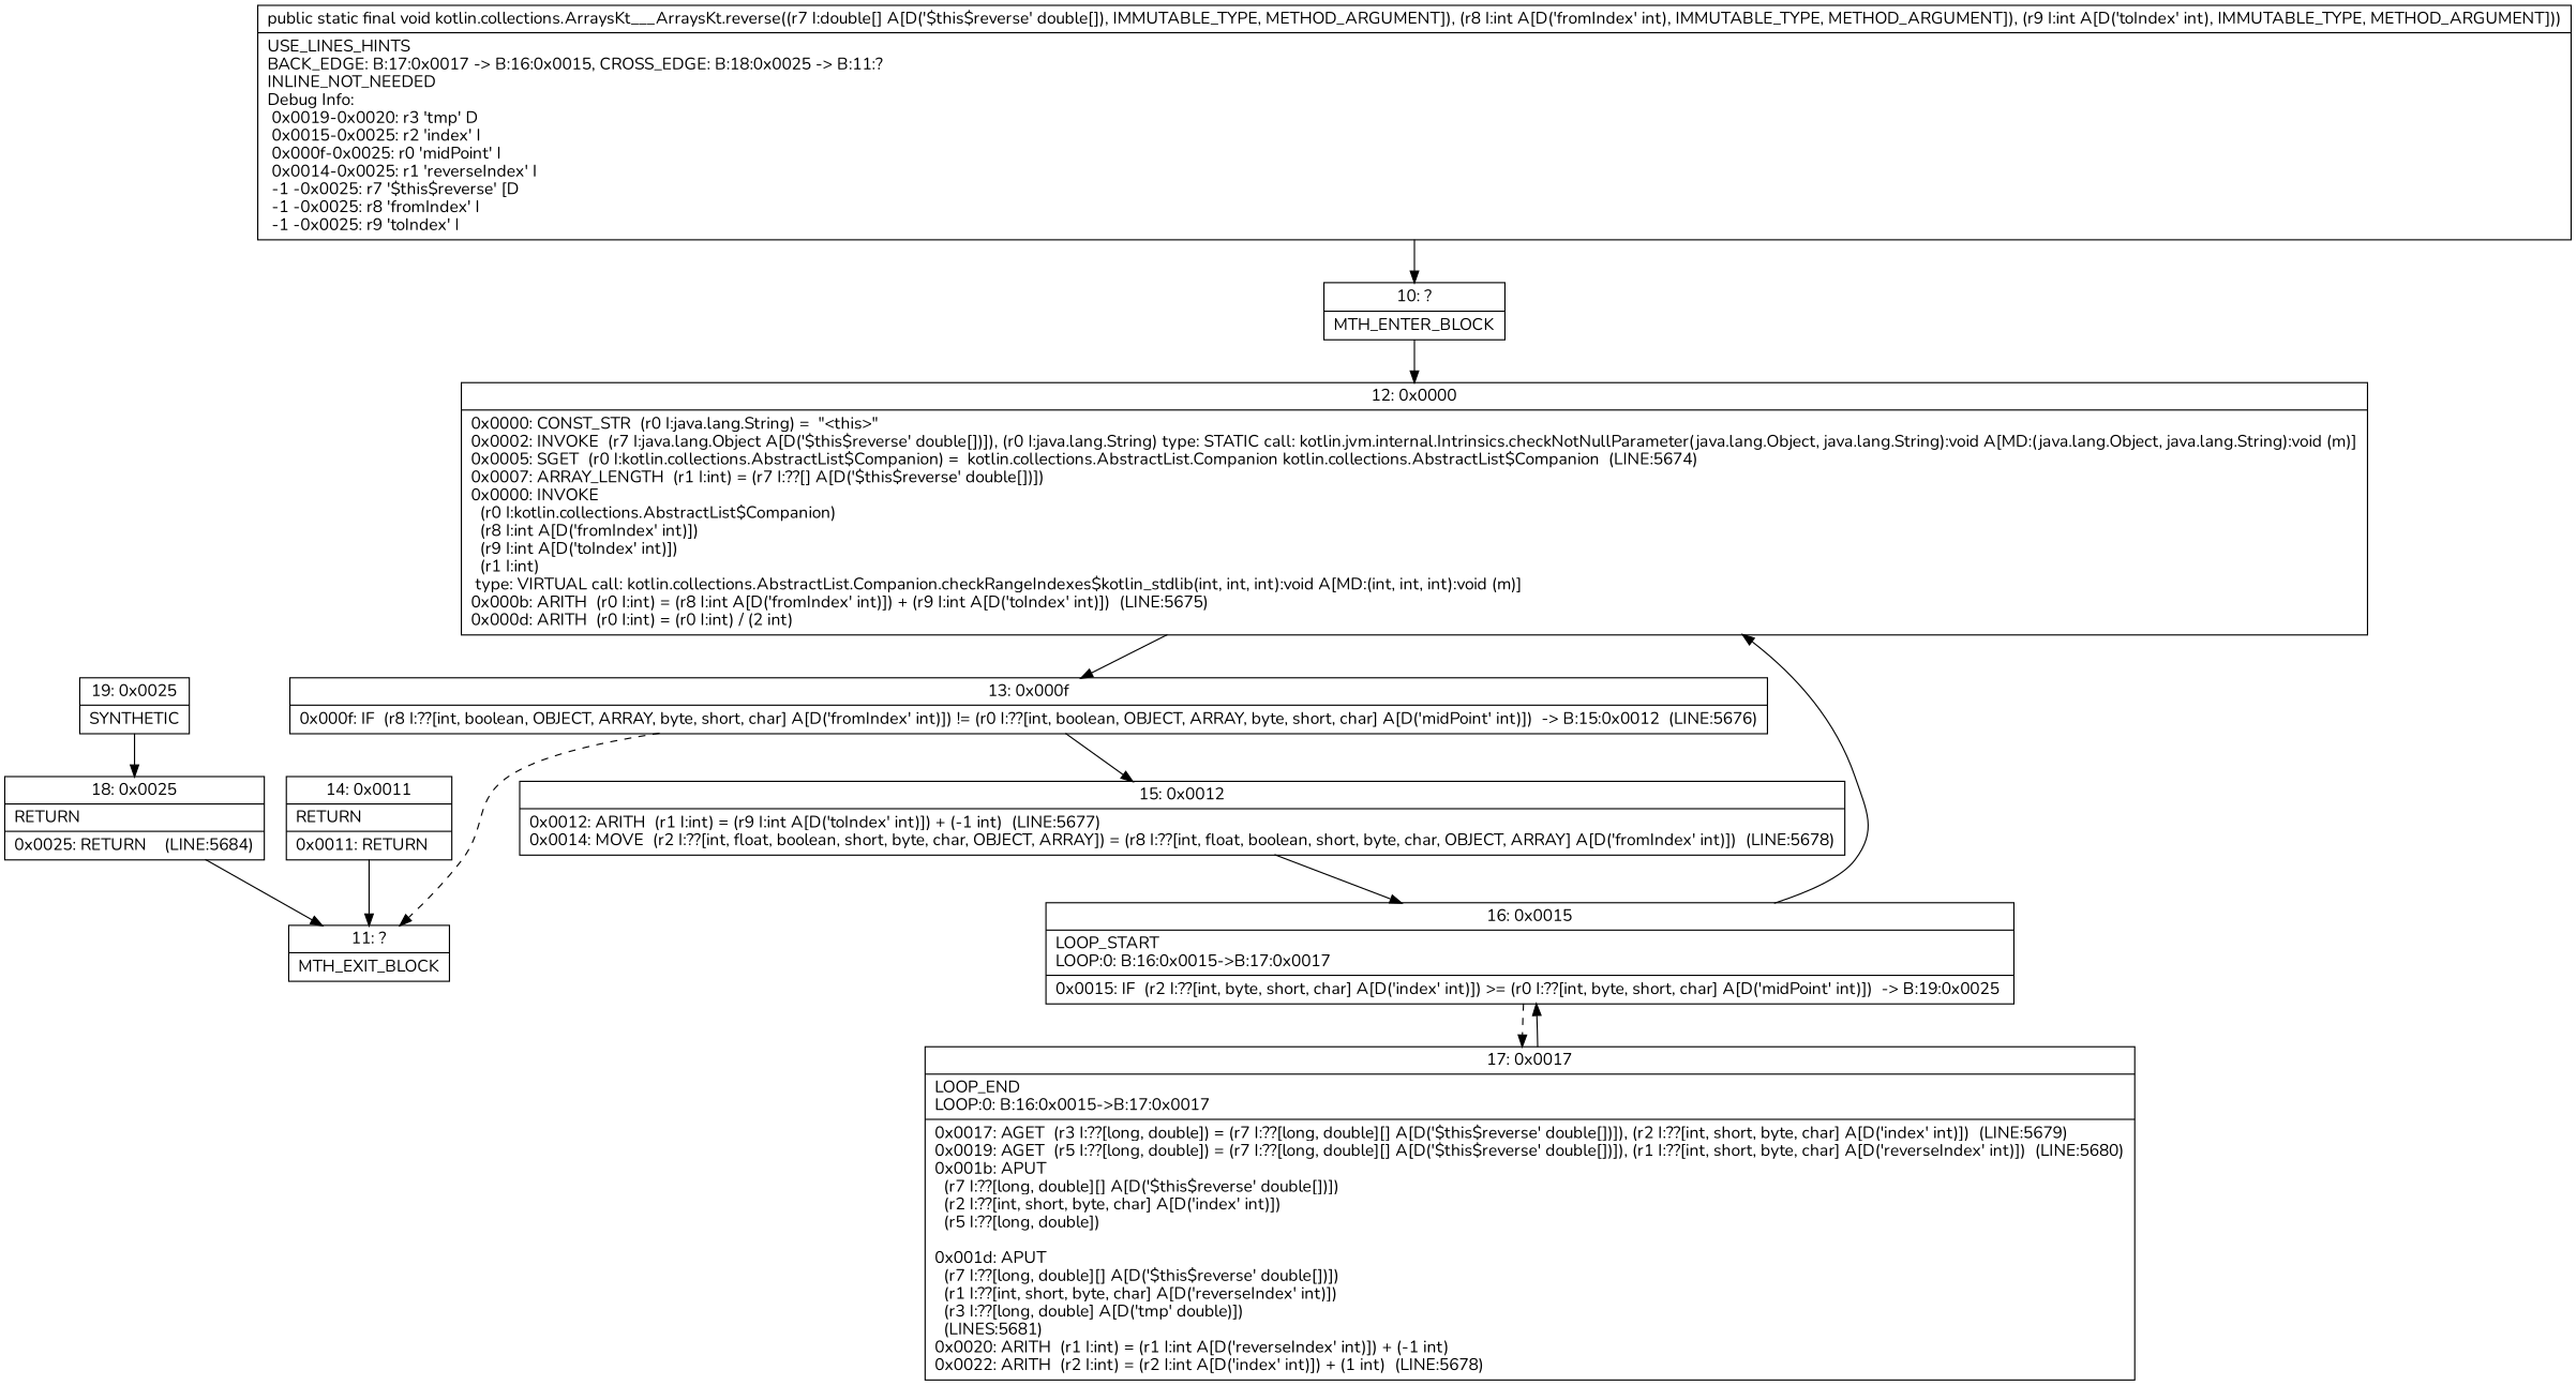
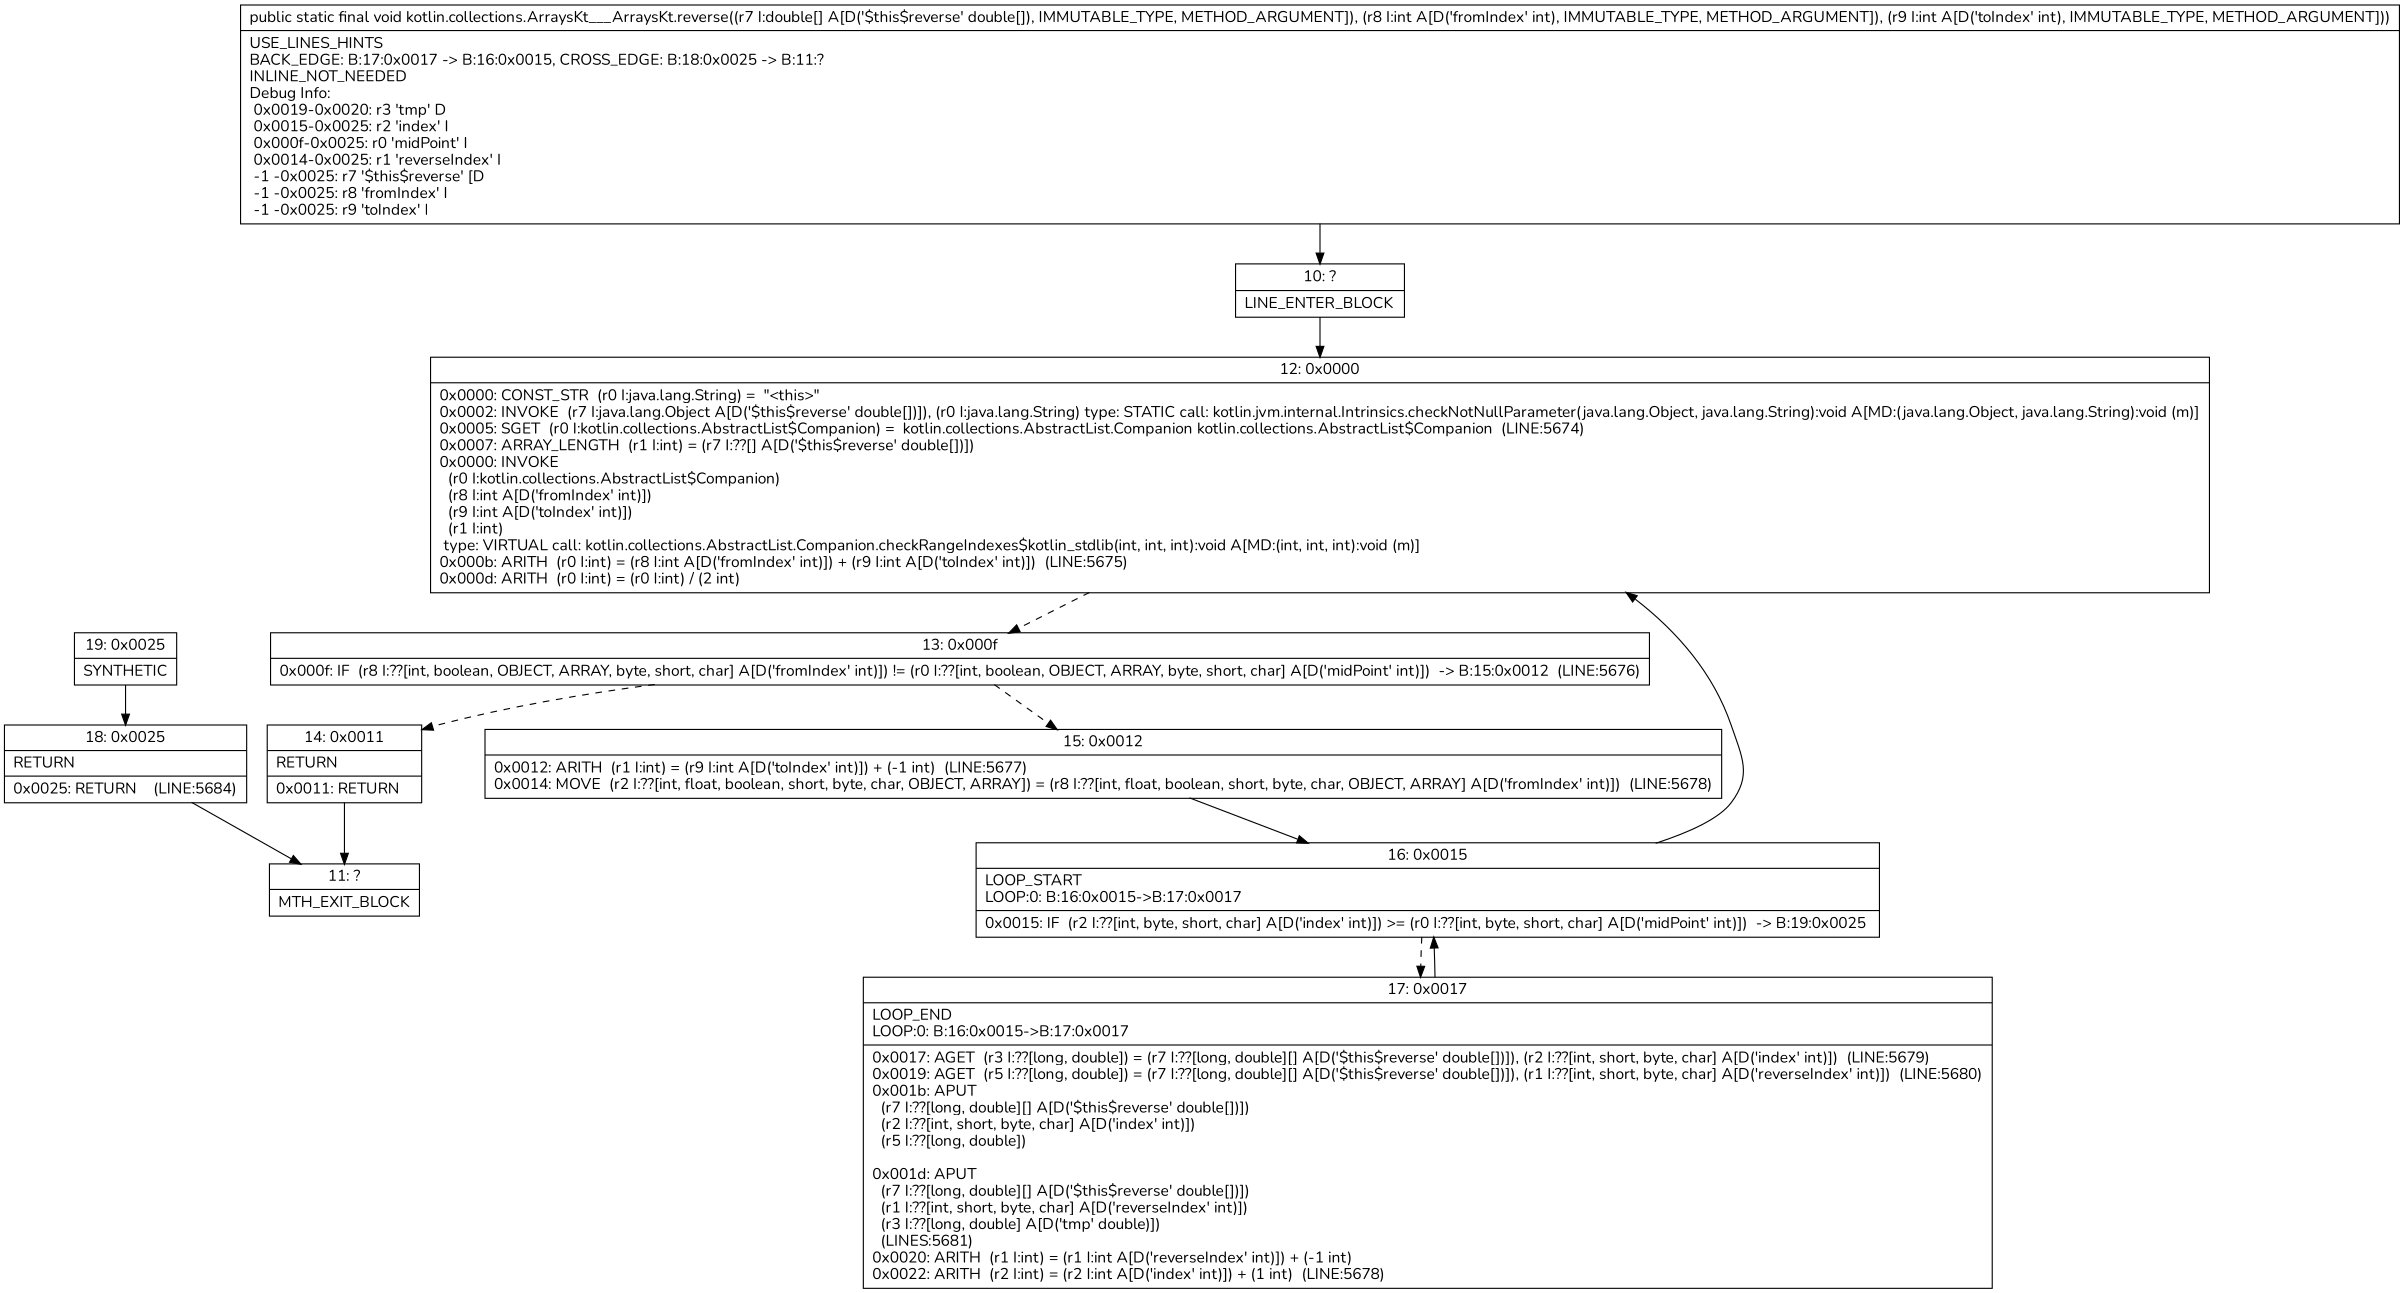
  digraph {
    fontname=Nunito
    node [fontname=Nunito shape=record]
    edge [fontname=Nunito]
-   n1 [label="{10\:\ ?|MTH_ENTER_BLOCK\l}"]
+   n1 [label="{10\:\ ?|LINE_ENTER_BLOCK\l}"]
    n2 [label="{12\:\ 0x0000|0x0000: CONST_STR  (r0 I:java.lang.String) =  \"\<this\>\" \l0x0002: INVOKE  (r7 I:java.lang.Object A[D('$this$reverse' double[])]), (r0 I:java.lang.String) type: STATIC call: kotlin.jvm.internal.Intrinsics.checkNotNullParameter(java.lang.Object, java.lang.String):void A[MD:(java.lang.Object, java.lang.String):void (m)]\l0x0005: SGET  (r0 I:kotlin.collections.AbstractList$Companion) =  kotlin.collections.AbstractList.Companion kotlin.collections.AbstractList$Companion  (LINE:5674)\l0x0007: ARRAY_LENGTH  (r1 I:int) = (r7 I:??[] A[D('$this$reverse' double[])]) \l0x0000: INVOKE  \l  (r0 I:kotlin.collections.AbstractList$Companion)\l  (r8 I:int A[D('fromIndex' int)])\l  (r9 I:int A[D('toIndex' int)])\l  (r1 I:int)\l type: VIRTUAL call: kotlin.collections.AbstractList.Companion.checkRangeIndexes$kotlin_stdlib(int, int, int):void A[MD:(int, int, int):void (m)]\l0x000b: ARITH  (r0 I:int) = (r8 I:int A[D('fromIndex' int)]) + (r9 I:int A[D('toIndex' int)])  (LINE:5675)\l0x000d: ARITH  (r0 I:int) = (r0 I:int) \/ (2 int) \l}"]
    n3 [label="{13\:\ 0x000f|0x000f: IF  (r8 I:??[int, boolean, OBJECT, ARRAY, byte, short, char] A[D('fromIndex' int)]) != (r0 I:??[int, boolean, OBJECT, ARRAY, byte, short, char] A[D('midPoint' int)])  \-\> B:15:0x0012  (LINE:5676)\l}"]
    n4 [label="{14\:\ 0x0011|RETURN\l|0x0011: RETURN   \l}"]
    n5 [label="{15\:\ 0x0012|0x0012: ARITH  (r1 I:int) = (r9 I:int A[D('toIndex' int)]) + (\-1 int)  (LINE:5677)\l0x0014: MOVE  (r2 I:??[int, float, boolean, short, byte, char, OBJECT, ARRAY]) = (r8 I:??[int, float, boolean, short, byte, char, OBJECT, ARRAY] A[D('fromIndex' int)])  (LINE:5678)\l}"]
    n6 [label="{11\:\ ?|MTH_EXIT_BLOCK\l}"]
    n7 [label="{16\:\ 0x0015|LOOP_START\lLOOP:0: B:16:0x0015\-\>B:17:0x0017\l|0x0015: IF  (r2 I:??[int, byte, short, char] A[D('index' int)]) \>= (r0 I:??[int, byte, short, char] A[D('midPoint' int)])  \-\> B:19:0x0025 \l}"]
    n8 [label="{17\:\ 0x0017|LOOP_END\lLOOP:0: B:16:0x0015\-\>B:17:0x0017\l|0x0017: AGET  (r3 I:??[long, double]) = (r7 I:??[long, double][] A[D('$this$reverse' double[])]), (r2 I:??[int, short, byte, char] A[D('index' int)])  (LINE:5679)\l0x0019: AGET  (r5 I:??[long, double]) = (r7 I:??[long, double][] A[D('$this$reverse' double[])]), (r1 I:??[int, short, byte, char] A[D('reverseIndex' int)])  (LINE:5680)\l0x001b: APUT  \l  (r7 I:??[long, double][] A[D('$this$reverse' double[])])\l  (r2 I:??[int, short, byte, char] A[D('index' int)])\l  (r5 I:??[long, double])\l \l0x001d: APUT  \l  (r7 I:??[long, double][] A[D('$this$reverse' double[])])\l  (r1 I:??[int, short, byte, char] A[D('reverseIndex' int)])\l  (r3 I:??[long, double] A[D('tmp' double)])\l  (LINES:5681)\l0x0020: ARITH  (r1 I:int) = (r1 I:int A[D('reverseIndex' int)]) + (\-1 int) \l0x0022: ARITH  (r2 I:int) = (r2 I:int A[D('index' int)]) + (1 int)  (LINE:5678)\l}"]
    n9 [label="{19\:\ 0x0025|SYNTHETIC\l}"]
    n10 [label="{18\:\ 0x0025|RETURN\l|0x0025: RETURN    (LINE:5684)\l}"]
    n11 [label="{public static final void kotlin.collections.ArraysKt___ArraysKt.reverse((r7 I:double[] A[D('$this$reverse' double[]), IMMUTABLE_TYPE, METHOD_ARGUMENT]), (r8 I:int A[D('fromIndex' int), IMMUTABLE_TYPE, METHOD_ARGUMENT]), (r9 I:int A[D('toIndex' int), IMMUTABLE_TYPE, METHOD_ARGUMENT]))  | USE_LINES_HINTS\lBACK_EDGE: B:17:0x0017 \-\> B:16:0x0015, CROSS_EDGE: B:18:0x0025 \-\> B:11:?\lINLINE_NOT_NEEDED\lDebug Info:\l  0x0019\-0x0020: r3 'tmp' D\l  0x0015\-0x0025: r2 'index' I\l  0x000f\-0x0025: r0 'midPoint' I\l  0x0014\-0x0025: r1 'reverseIndex' I\l  \-1 \-0x0025: r7 '$this$reverse' [D\l  \-1 \-0x0025: r8 'fromIndex' I\l  \-1 \-0x0025: r9 'toIndex' I\l}"]
    n1 -> n2
-   n2 -> n3
-   n3 -> n6 [style=dashed]
-   n3 -> n5
+   n2 -> n3 [style=dashed]
+   n3 -> n4 [style=dashed]
+   n3 -> n5 [style=dashed]
    n4 -> n6
    n5 -> n7
    n7 -> n2
    n7 -> n8 [style=dashed]
    n8 -> n7
    n9 -> n10
    n10 -> n6
    n11 -> n1
  }
